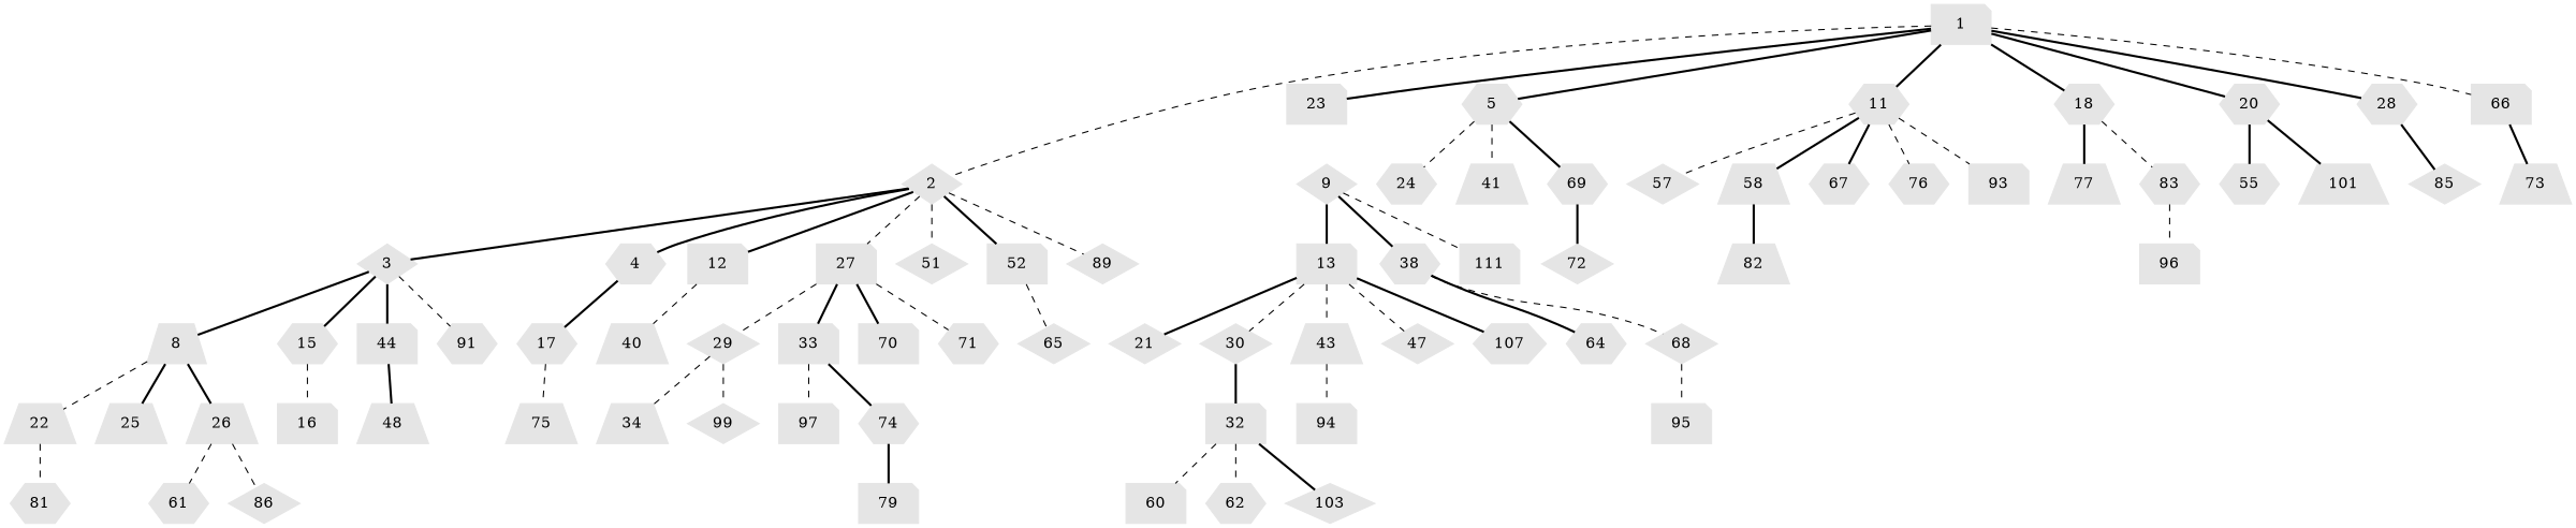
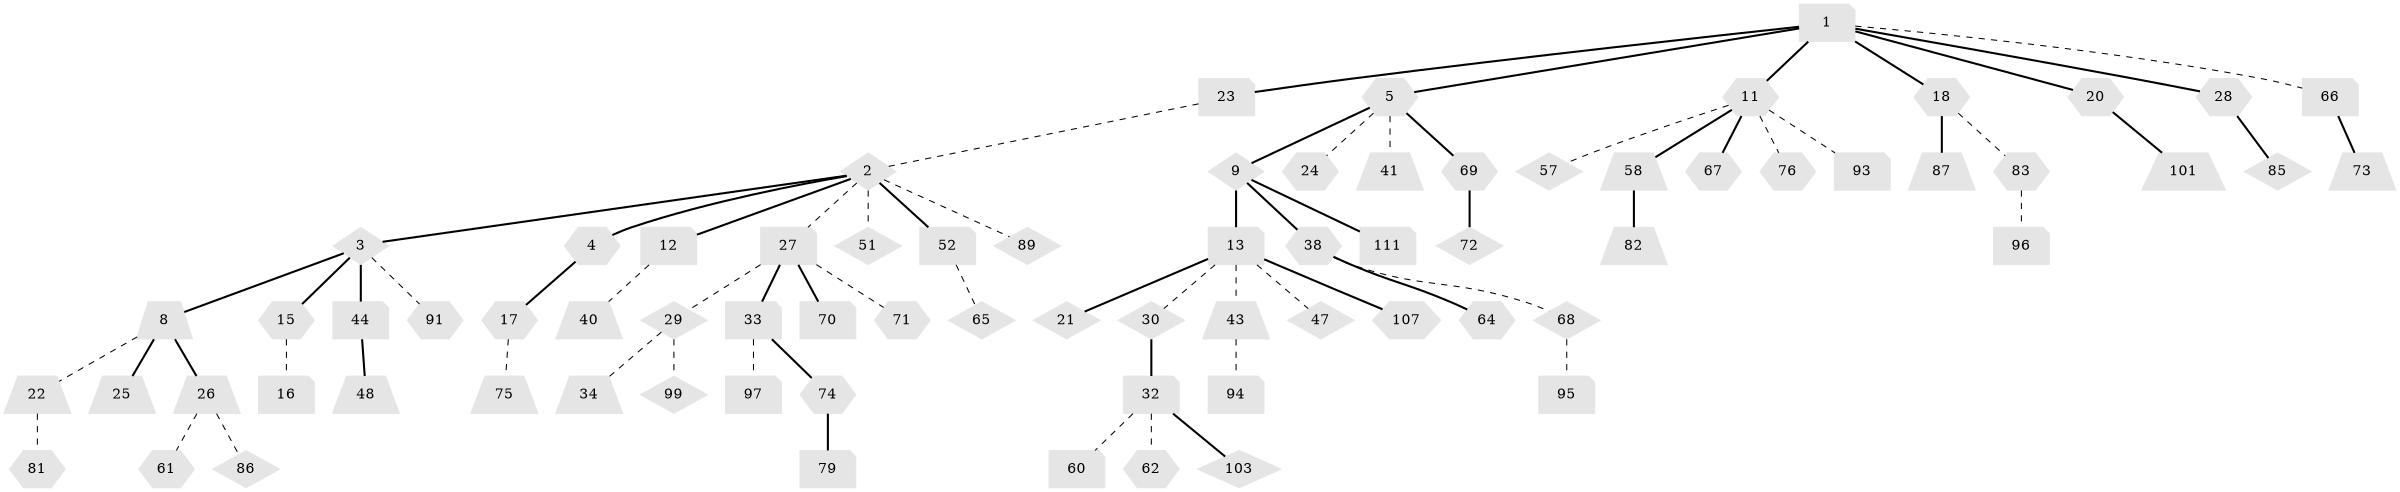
  graph {
    node [color=gray90 shape=hexagon style=filled]
    edge [style=bold]
    1 [shape=note super="+10"]
    2 [shape=diamond super="+59"]
    5 [super="+7"]
    11 [super="+14"]
    18 [super="+37"]
    20
    23 [shape=note]
    28 [super="+78"]
    66 [shape=note super="+98"]
    3 [shape=diamond super="+6"]
    4 [super="+40"]
    12 [shape=note super="+63"]
    27 [shape=note super="+31"]
    51 [shape=diamond super="+90"]
    52 [shape=note]
    89 [shape=diamond super="+109"]
    9 [shape=diamond super="+87"]
    24
    41 [shape=trapezium]
    69 [super="+84"]
    57 [shape=diamond]
    58 [shape=trapezium super="+106"]
    67
    76
    93 [shape=note]
-   77 [shape=trapezium]
+   77 [shape=trapezium label=87]
    83 [super="+105"]
-   55
    101 [shape=trapezium]
    85 [shape=diamond]
    73 [shape=trapezium]
    8 [shape=trapezium super="+19"]
    15
    44 [shape=note super="+49"]
    n35 [label=91]
    17
    n37 [label=40 shape=trapezium]
    29 [shape=diamond super="+54"]
    33 [shape=note]
    70 [shape=note]
    71 [super="+108"]
    65 [shape=diamond super="+91"]
    22 [shape=trapezium super="+35"]
    25 [shape=trapezium super="+39"]
    26 [shape=trapezium super="+53"]
    16 [shape=note super="+102"]
    48 [shape=trapezium]
    75 [shape=trapezium]
    13 [shape=note super="+36"]
    38
    111 [shape=note]
    72 [shape=diamond]
    81
    61
    86 [shape=diamond super="+110"]
    21 [shape=diamond super="+45"]
    30 [shape=diamond super="+46"]
    43 [shape=trapezium super="+88"]
    47 [shape=diamond]
    107
    64
    68 [shape=diamond super="+100"]
    82 [shape=trapezium]
    32 [shape=note super="+50"]
    94 [shape=note]
    96 [shape=note]
    34 [shape=trapezium super="+56"]
    99 [shape=diamond super="+104"]
    97 [shape=note]
    74 [super="+80"]
    60 [shape=note]
    62
    103 [shape=diamond]
    79 [shape=note]
    95 [shape=note]
-   1 -- 2 [style=dashed]
+   23 -- 2 [style=dashed]
    1 -- 5
    1 -- 11
    1 -- 18
    1 -- 20
    1 -- 23
    1 -- 28
    1 -- 66 [style=dashed]
    2 -- 3
    2 -- 4
    2 -- 12
    2 -- 27 [style=dashed]
    2 -- 51 [style=dashed]
    2 -- 52
    2 -- 89 [style=dashed]
+   5 -- 9
    5 -- 24 [style=dashed]
    5 -- 41 [style=dashed]
    5 -- 69
    11 -- 57 [style=dashed]
    11 -- 58
    11 -- 67
    11 -- 76 [style=dashed]
    11 -- 93 [style=dashed]
    18 -- 77
    18 -- 83 [style=dashed]
-   20 -- 55
    20 -- 101
    28 -- 85
    66 -- 73
    3 -- 8
    3 -- 15
    3 -- 44
    3 -- n35 [style=dashed]
    4 -- 17
    12 -- n37 [style=dashed]
    27 -- 29 [style=dashed]
    27 -- 33
    27 -- 70
    27 -- 71 [style=dashed]
    52 -- 65 [style=dashed]
    9 -- 13
    9 -- 38
-   9 -- 111 [style=dashed]
+   9 -- 111
    69 -- 72
    58 -- 82
    83 -- 96 [style=dashed]
    8 -- 22 [style=dashed]
    8 -- 25
    8 -- 26
    15 -- 16 [style=dashed]
    44 -- 48
    17 -- 75 [style=dashed]
    29 -- 34 [style=dashed]
    29 -- 99 [style=dashed]
    33 -- 97 [style=dashed]
    33 -- 74
    22 -- 81 [style=dashed]
    26 -- 61 [style=dashed]
    26 -- 86 [style=dashed]
    13 -- 21
    13 -- 30 [style=dashed]
    13 -- 43 [style=dashed]
    13 -- 47 [style=dashed]
    13 -- 107
    38 -- 64
    38 -- 68 [style=dashed]
    30 -- 32
    43 -- 94 [style=dashed]
    68 -- 95 [style=dashed]
    32 -- 60 [style=dashed]
    32 -- 62 [style=dashed]
    32 -- 103
    74 -- 79
  }
